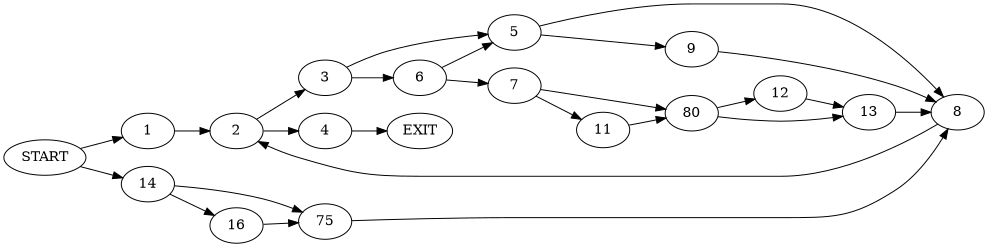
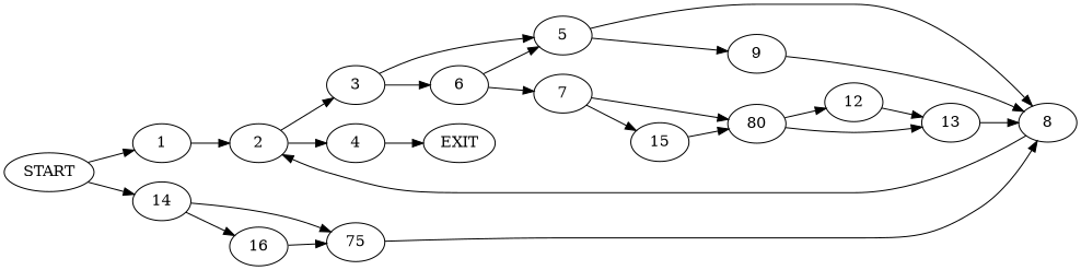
  digraph {
    rankdir=LR
    n1 [label=START]
    1
    14
    2
    n5 [label=75]
    16
    n7 [label=EXIT]
    3
    4
    5
    6
    8
    9
    7
    n15 [label=80]
-   11
+   11 [label=15]
    12
    13
    n1 -> 1
    n1 -> 14
    1 -> 2
    14 -> n5
    14 -> 16
    2 -> 3
    2 -> 4
    n5 -> 8
    16 -> n5
    3 -> 5
    3 -> 6
    4 -> n7
    5 -> 8
    5 -> 9
    6 -> 5
    6 -> 7
    8 -> 2
    9 -> 8
    7 -> n15
    7 -> 11
    n15 -> 12
    n15 -> 13
    11 -> n15
    12 -> 13
    13 -> 8
  }
